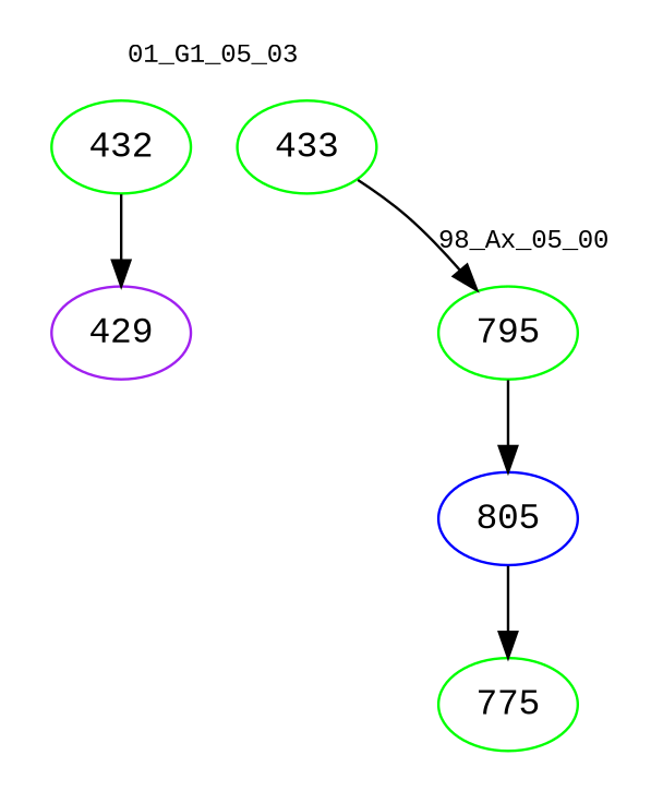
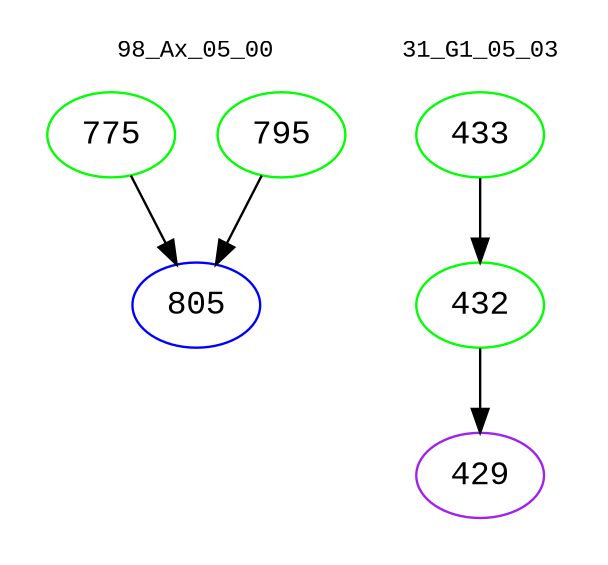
  digraph {
    fontname="Liberation Mono"
    node [color=green fontname="Liberation Mono"]
    edge [color=black fontname="Liberation Mono"]
    n1 [label=795]
    n2 [label=775]
    n3 [color=blue label=805]
    n4 [label=433]
    n5 [label=432]
    n6 [color=purple label=429]
    subgraph cluster_1 {
      color=white
      fontsize=10
      label="98_Ax_05_00"
      n1
      n2
      n3
    }
    subgraph cluster_2 {
      color=white
      fontsize=10
-     label="01_G1_05_03"
+     label="31_G1_05_03"
      n4
      n5
      n6
    }
    n1 -> n3
-   n3 -> n2
-   n4 -> n1
+   n2 -> n3
+   n4 -> n5
    n5 -> n6
  }
